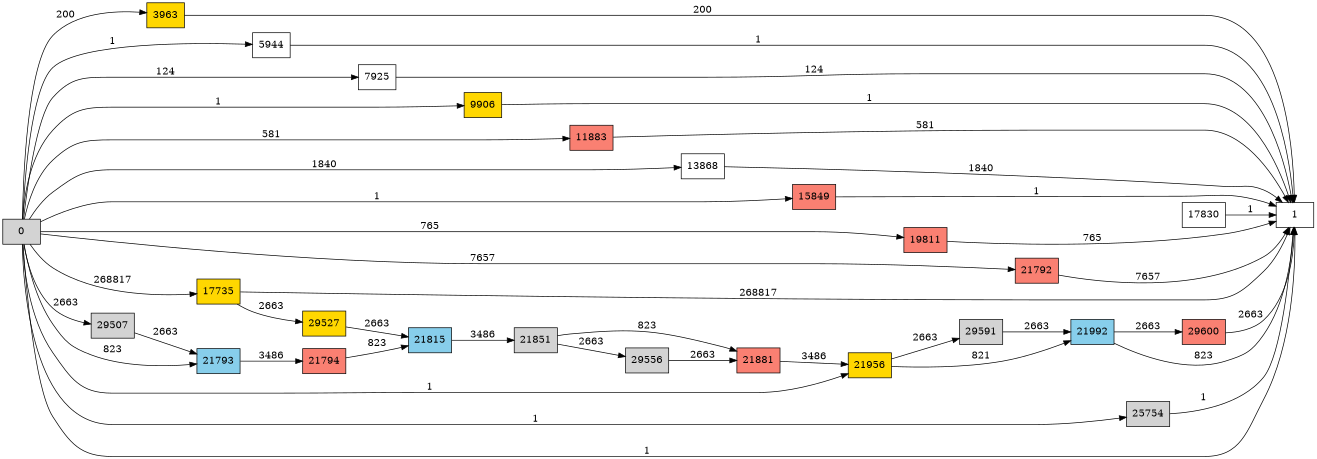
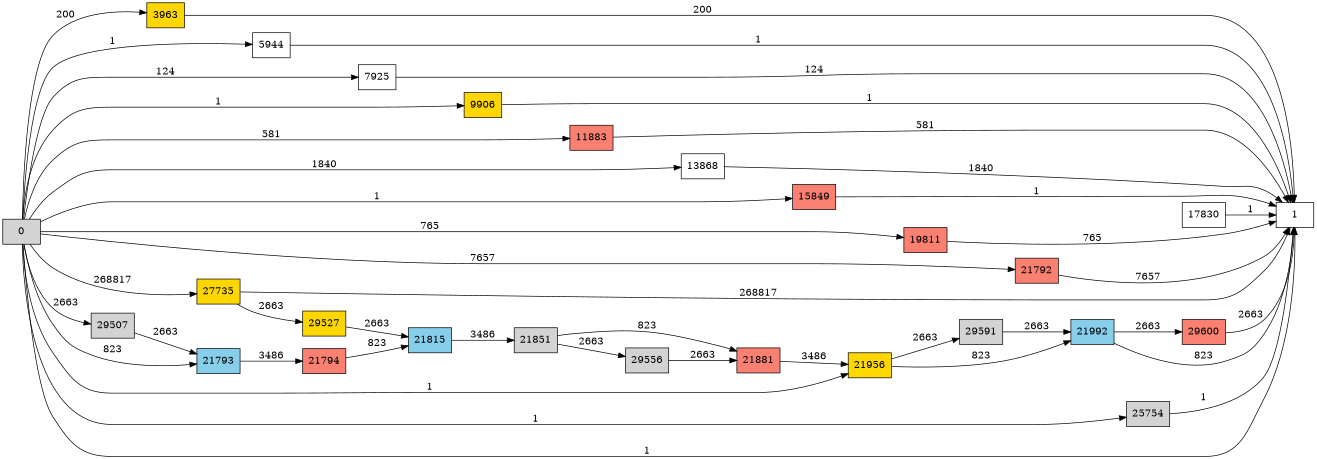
  digraph {
    rankdir=LR
    node [fillcolor=salmon shape=rectangle style=filled]
    3963 [fillcolor=gold]
    1 [fillcolor=white]
    5944 [fillcolor=white]
    7925 [fillcolor=white]
    9906 [fillcolor=gold]
    n6 [label=11883]
    13868 [fillcolor=white]
    15849
    17830 [fillcolor=white]
    19811
    21792
    21793 [fillcolor=skyblue]
    21794
    21815 [fillcolor=skyblue]
    21851 [fillcolor=lightgrey]
    29527 [fillcolor=gold]
    21881
    29556 [fillcolor=lightgrey]
    21956 [fillcolor=gold]
    21992 [fillcolor=skyblue]
    29591 [fillcolor=lightgrey]
    29600
    25754 [fillcolor=lightgrey]
-   27735 [fillcolor=gold label=17735]
+   27735 [fillcolor=gold]
    29507 [fillcolor=lightgrey]
    0 [fillcolor=lightgrey]
    3963 -> 1 [label=200]
    5944 -> 1 [label=1]
    7925 -> 1 [label=124]
    9906 -> 1 [label=1]
    n6 -> 1 [label=581]
    13868 -> 1 [label=1840]
    15849 -> 1 [label=1]
    17830 -> 1 [label=1]
    19811 -> 1 [label=765]
    21792 -> 1 [label=7657]
    21793 -> 21794 [label=3486]
    21794 -> 21815 [label=823]
    21815 -> 21851 [label=3486]
    21851 -> 21881 [label=823]
    21851 -> 29556 [label=2663]
    29527 -> 21815 [label=2663]
    21881 -> 21956 [label=3486]
    29556 -> 21881 [label=2663]
-   21956 -> 21992 [label=821]
+   21956 -> 21992 [label=823]
    21956 -> 29591 [label=2663]
    21992 -> 1 [label=823]
    21992 -> 29600 [label=2663]
    29591 -> 21992 [label=2663]
    29600 -> 1 [label=2663]
    25754 -> 1 [label=1]
    27735 -> 1 [label=268817]
    27735 -> 29527 [label=2663]
    29507 -> 21793 [label=2663]
    0 -> 3963 [label=200]
    0 -> 1 [label=1]
    0 -> 5944 [label=1]
    0 -> 7925 [label=124]
    0 -> 9906 [label=1]
    0 -> n6 [label=581]
    0 -> 13868 [label=1840]
    0 -> 15849 [label=1]
    0 -> 19811 [label=765]
    0 -> 21792 [label=7657]
    0 -> 21793 [label=823]
    0 -> 21956 [label=1]
    0 -> 25754 [label=1]
    0 -> 27735 [label=268817]
    0 -> 29507 [label=2663]
  }
